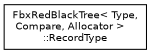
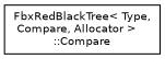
  digraph {
    rankdir=LR
-   n1 [color=black fillcolor=white fontname=Helvetica fontsize=10 height=0.2 label="FbxRedBlackTree\< Type,\l Compare, Allocator \>\l::RecordType" shape=record style=filled width=0.4]
+   n1 [color=black fillcolor=white fontname=Helvetica fontsize=10 height=0.2 label="FbxRedBlackTree\< Type,\l Compare, Allocator \>\l::Compare" shape=record style=filled width=0.4]
  }
